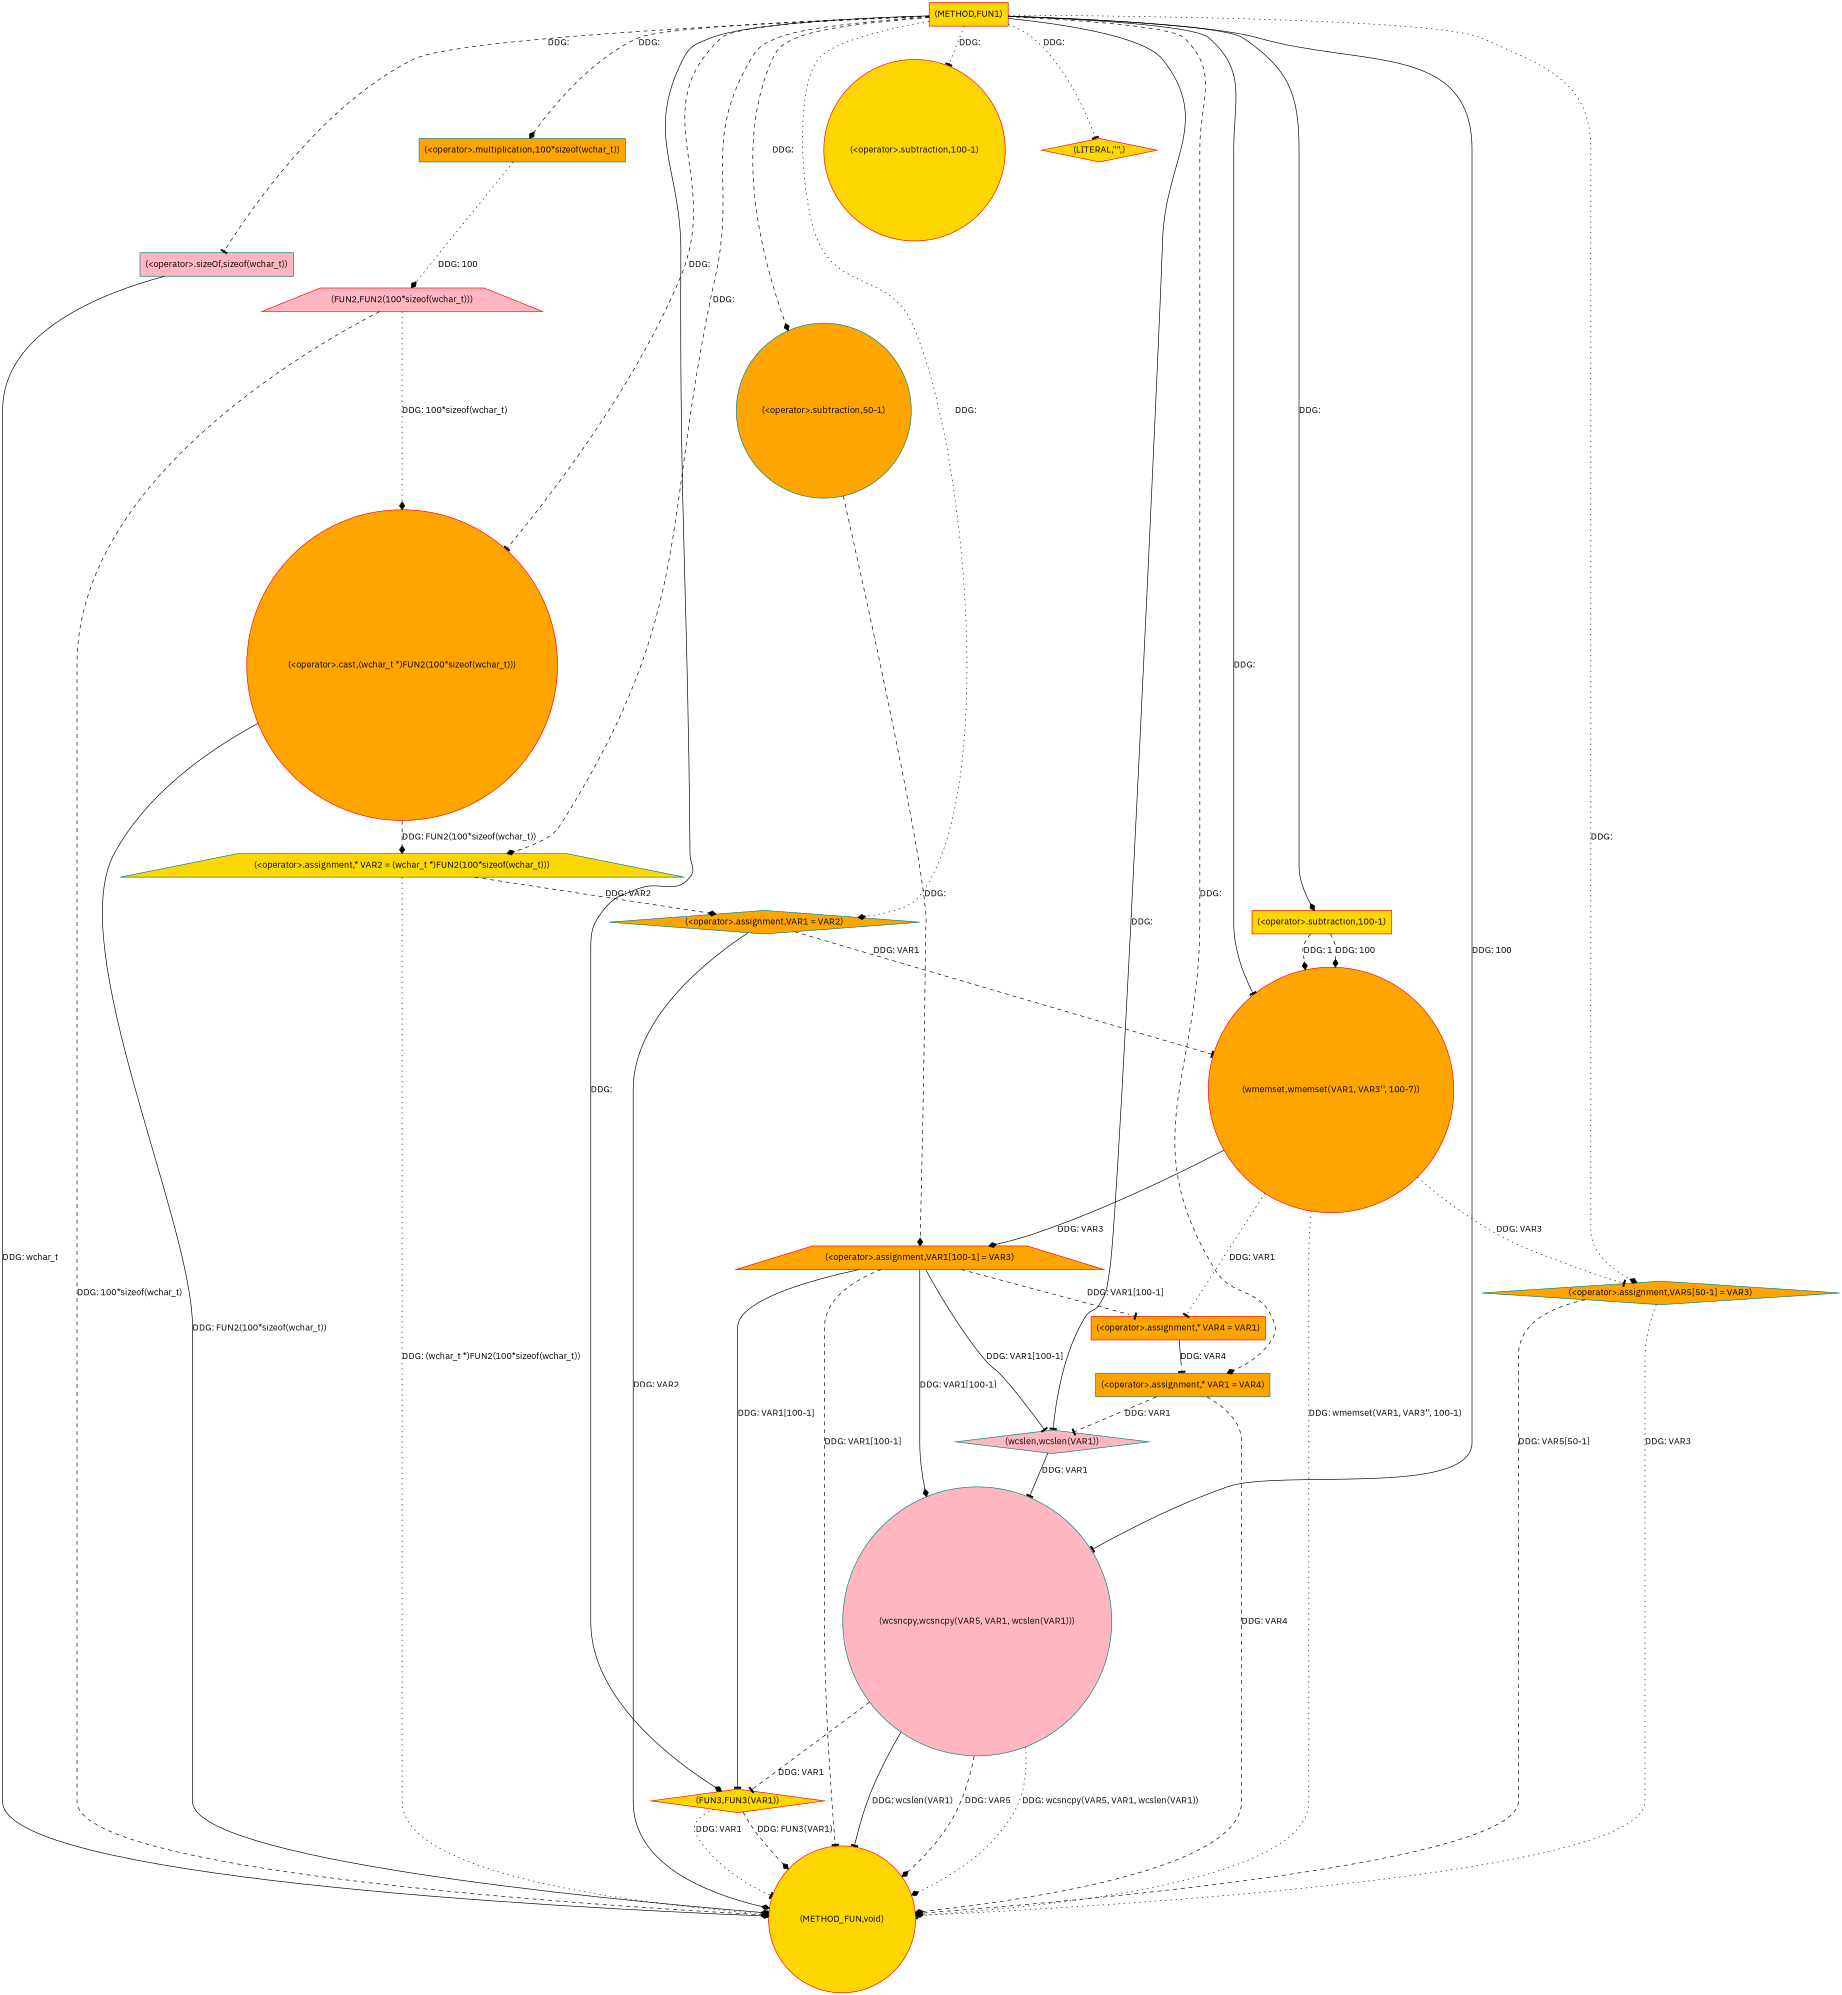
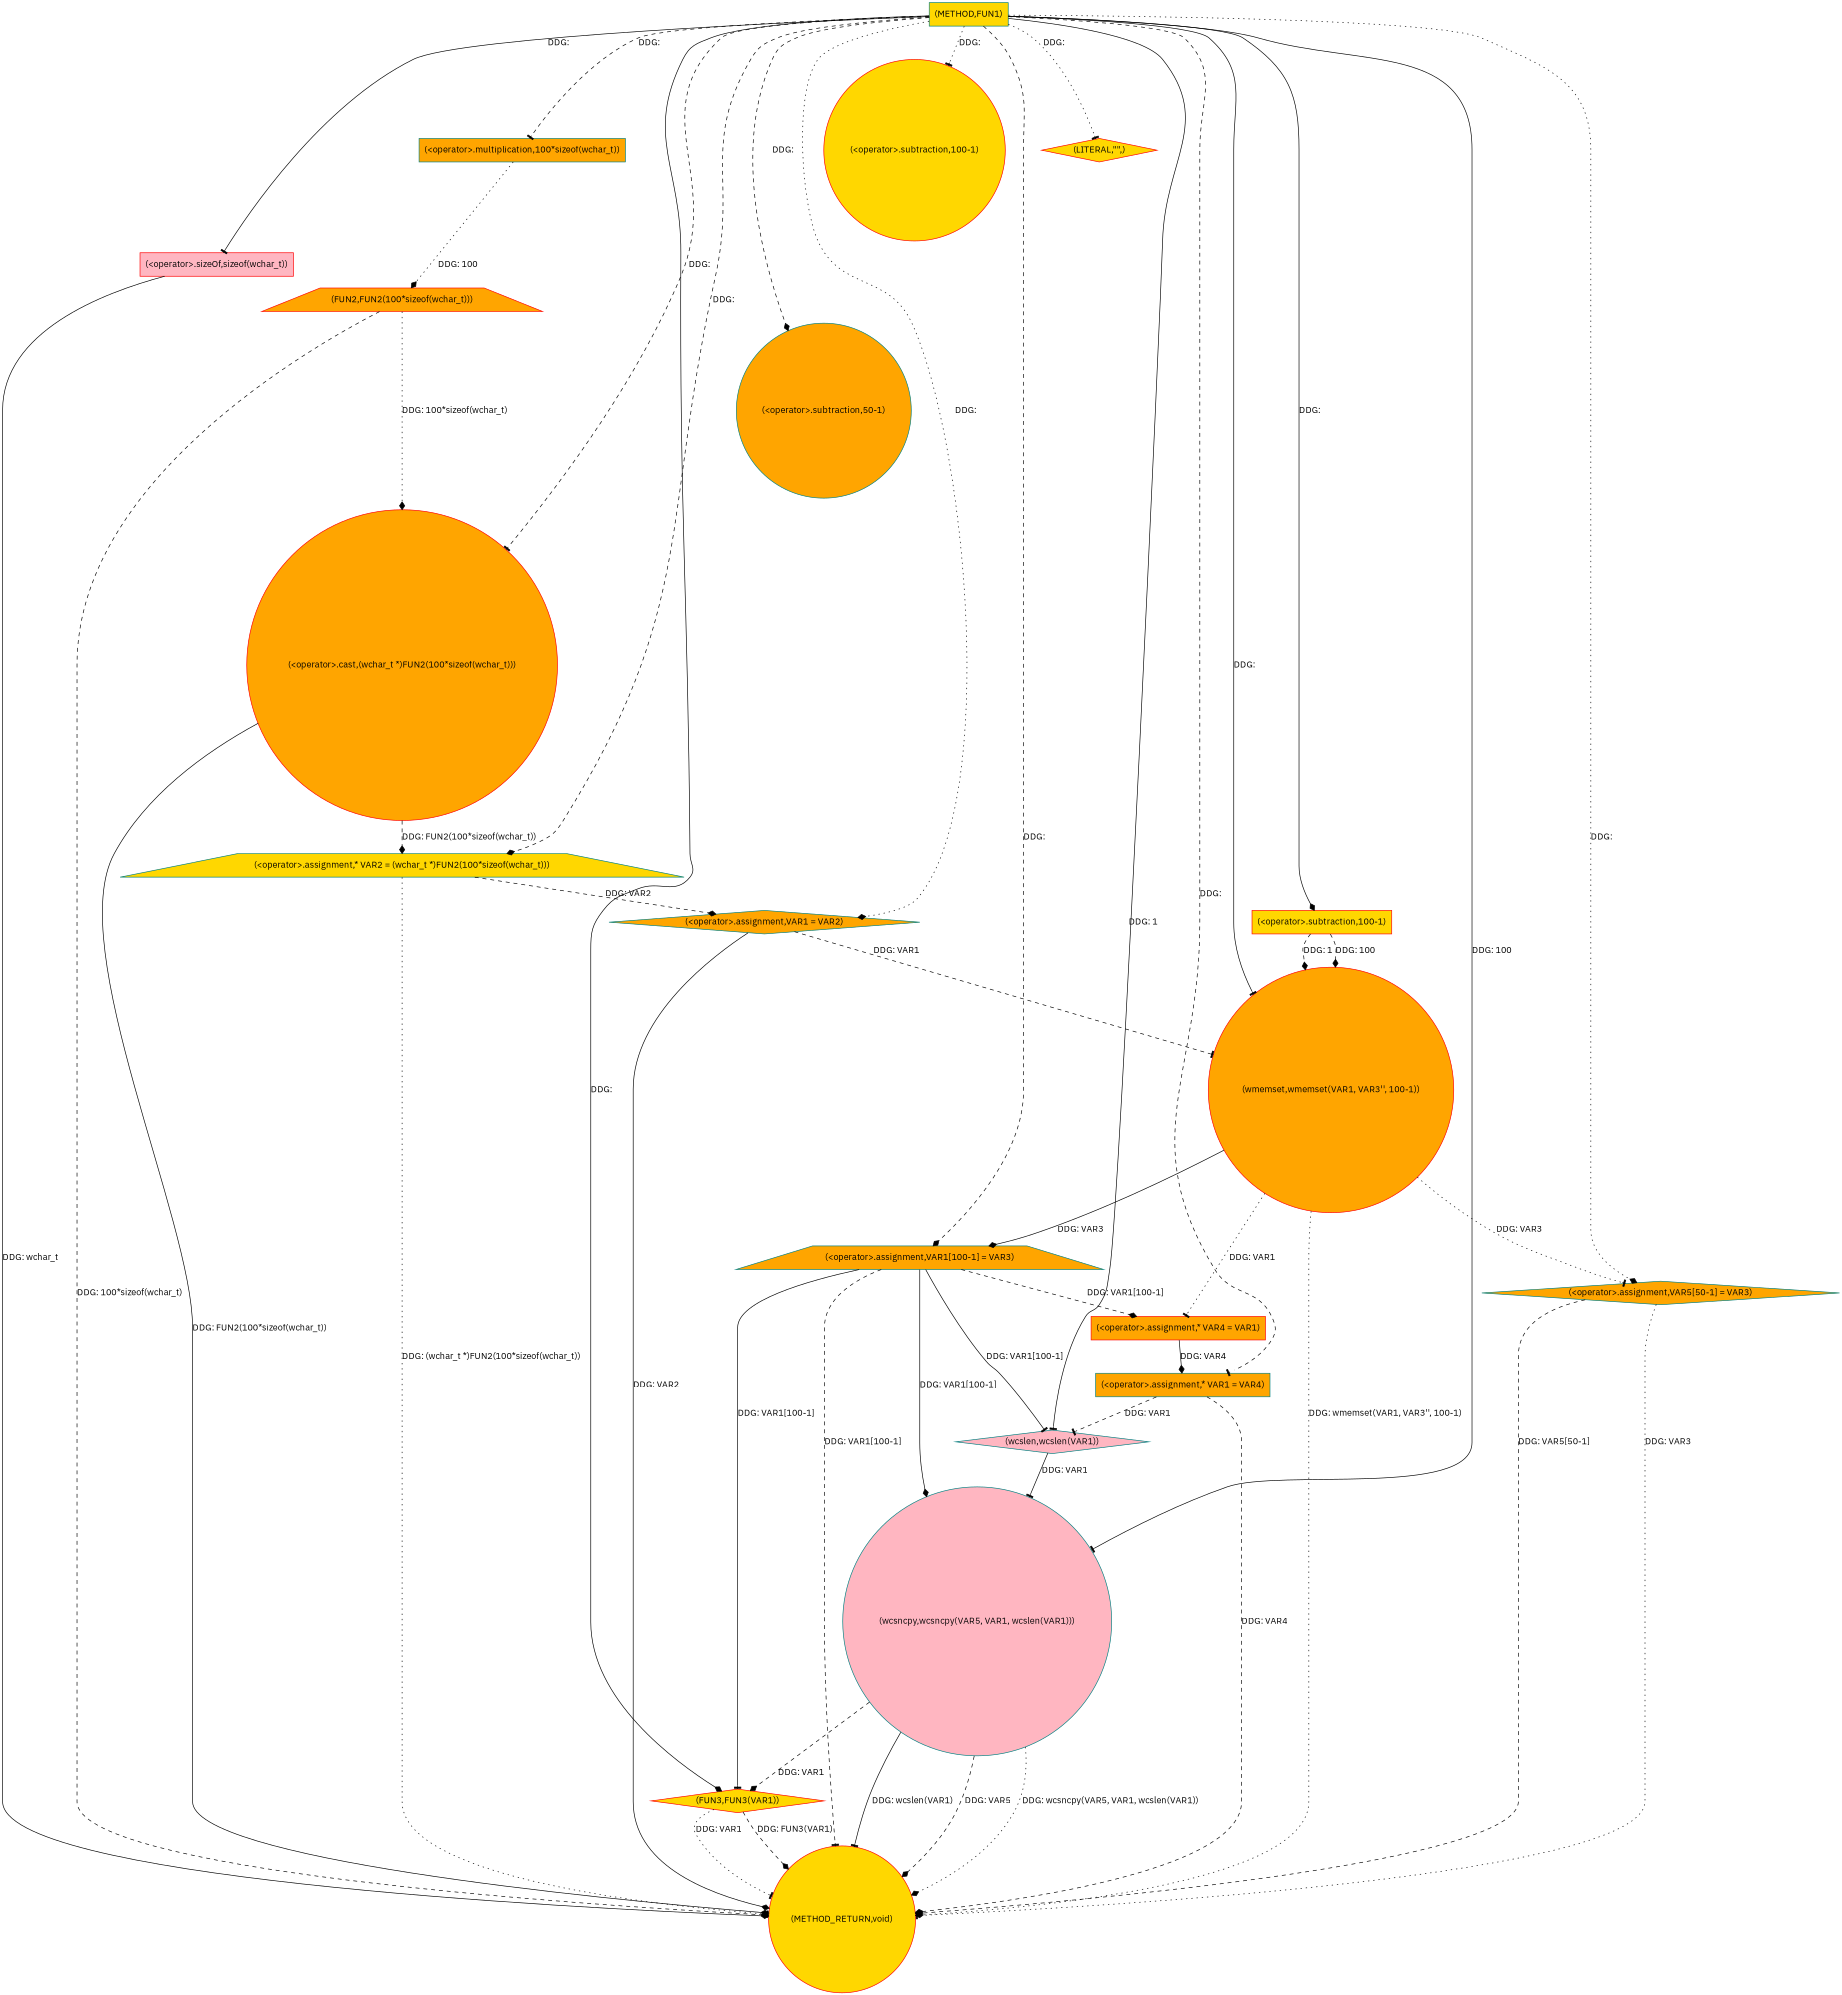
  digraph {
    fontname="IBM Plex Sans"
    node [color=teal fillcolor=orange fontname="IBM Plex Sans" shape=box style=filled]
    edge [arrowhead=diamond fontname="IBM Plex Sans" style=dashed]
-   n1 [color=red fillcolor=gold label="(METHOD,FUN1)"]
+   n1 [fillcolor=gold label="(METHOD,FUN1)"]
    n2 [fillcolor=gold label="(<operator>.assignment,* VAR2 = (wchar_t *)FUN2(100*sizeof(wchar_t)))" shape=trapezium]
    n3 [label="(<operator>.multiplication,100*sizeof(wchar_t))"]
-   n4 [fillcolor=lightpink label="(<operator>.sizeOf,sizeof(wchar_t))"]
+   n4 [color=red fillcolor=lightpink label="(<operator>.sizeOf,sizeof(wchar_t))"]
    n5 [label="(<operator>.assignment,VAR1 = VAR2)" shape=diamond]
-   n6 [color=red label="(wmemset,wmemset(VAR1, VAR3'', 100-7))" shape=circle]
+   n6 [color=red label="(wmemset,wmemset(VAR1, VAR3'', 100-1))" shape=circle]
    n7 [color=red fillcolor=gold label="(<operator>.subtraction,100-1)"]
-   n8 [color=red label="(<operator>.assignment,VAR1[100-1] = VAR3)" shape=trapezium]
+   n8 [label="(<operator>.assignment,VAR1[100-1] = VAR3)" shape=trapezium]
    n9 [color=red fillcolor=gold label="(<operator>.subtraction,100-1)" shape=circle]
    n10 [label="(<operator>.assignment,* VAR1 = VAR4)"]
    n11 [color=red fillcolor=gold label="(LITERAL,\"\",)" shape=diamond]
    n12 [fillcolor=lightpink label="(wcsncpy,wcsncpy(VAR5, VAR1, wcslen(VAR1)))" shape=circle]
    n13 [fillcolor=lightpink label="(wcslen,wcslen(VAR1))" shape=diamond]
    n14 [label="(<operator>.assignment,VAR5[50-1] = VAR3)" shape=diamond]
    n15 [label="(<operator>.subtraction,50-1)" shape=circle]
    n16 [color=red fillcolor=gold label="(FUN3,FUN3(VAR1))" shape=diamond]
    n17 [color=red label="(<operator>.cast,(wchar_t *)FUN2(100*sizeof(wchar_t)))" shape=circle]
-   n18 [color=red fillcolor=gold label="(METHOD_FUN,void)" shape=circle]
-   n19 [color=red fillcolor=lightpink label="(FUN2,FUN2(100*sizeof(wchar_t)))" shape=trapezium]
+   n18 [color=red fillcolor=gold label="(METHOD_RETURN,void)" shape=circle]
+   n19 [color=red label="(FUN2,FUN2(100*sizeof(wchar_t)))" shape=trapezium]
    n20 [color=red label="(<operator>.assignment,* VAR4 = VAR1)"]
    n1 -> n2 [label="DDG: "]
-   n1 -> n3 [label="DDG: "]
-   n1 -> n4 [arrowhead=tee label="DDG: "]
+   n1 -> n3 [arrowhead=tee label="DDG: "]
+   n1 -> n4 [arrowhead=tee label="DDG: " style=solid]
    n1 -> n5 [label="DDG: " style=dotted]
    n1 -> n6 [arrowhead=tee label="DDG: " style=solid]
    n1 -> n7 [label="DDG: " style=solid]
-   n15 -> n8 [label="DDG: "]
+   n1 -> n8 [label="DDG: "]
    n1 -> n9 [arrowhead=tee label="DDG: " style=dotted]
-   n1 -> n10 [label="DDG: "]
+   n1 -> n10 [arrowhead=tee label="DDG: "]
    n1 -> n11 [arrowhead=tee label="DDG: " style=dotted]
    n1 -> n12 [arrowhead=tee label="DDG: 100" style=solid]
-   n1 -> n13 [arrowhead=tee label="DDG: " style=solid]
+   n1 -> n13 [arrowhead=tee label="DDG: 1" style=solid]
    n1 -> n14 [label="DDG: " style=dotted]
    n1 -> n15 [label="DDG: "]
    n1 -> n16 [label="DDG: " style=solid]
    n1 -> n17 [arrowhead=tee label="DDG: "]
    n2 -> n5 [label="DDG: VAR2"]
    n2 -> n18 [arrowhead=tee label="DDG: (wchar_t *)FUN2(100*sizeof(wchar_t))" style=dotted]
    n3 -> n19 [label="DDG: 100" style=dotted]
    n4 -> n18 [label="DDG: wchar_t" style=solid]
    n5 -> n6 [arrowhead=tee label="DDG: VAR1"]
    n5 -> n18 [label="DDG: VAR2" style=solid]
    n6 -> n8 [label="DDG: VAR3" style=solid]
    n6 -> n14 [arrowhead=tee label="DDG: VAR3" style=dotted]
    n6 -> n18 [label="DDG: wmemset(VAR1, VAR3'', 100-1)" style=dotted]
    n6 -> n20 [arrowhead=tee label="DDG: VAR1" style=dotted]
    n7 -> n6 [label="DDG: 100"]
    n7 -> n6 [label="DDG: 1"]
    n8 -> n12 [label="DDG: VAR1[100-1]" style=solid]
    n8 -> n13 [arrowhead=tee label="DDG: VAR1[100-1]" style=solid]
    n8 -> n16 [arrowhead=tee label="DDG: VAR1[100-1]" style=solid]
    n8 -> n18 [arrowhead=tee label="DDG: VAR1[100-1]"]
-   n8 -> n20 [arrowhead=tee label="DDG: VAR1[100-1]"]
+   n8 -> n20 [label="DDG: VAR1[100-1]"]
    n10 -> n13 [arrowhead=tee label="DDG: VAR1"]
    n10 -> n18 [label="DDG: VAR4"]
-   n12 -> n16 [arrowhead=tee label="DDG: VAR1"]
+   n12 -> n16 [label="DDG: VAR1"]
    n12 -> n18 [label="DDG: VAR5"]
    n12 -> n18 [label="DDG: wcsncpy(VAR5, VAR1, wcslen(VAR1))" style=dotted]
    n12 -> n18 [arrowhead=tee label="DDG: wcslen(VAR1)" style=solid]
    n13 -> n12 [arrowhead=tee label="DDG: VAR1" style=solid]
    n14 -> n18 [arrowhead=tee label="DDG: VAR3" style=dotted]
    n14 -> n18 [label="DDG: VAR5[50-1]"]
    n16 -> n18 [arrowhead=tee label="DDG: VAR1" style=dotted]
    n16 -> n18 [label="DDG: FUN3(VAR1)"]
    n17 -> n2 [label="DDG: FUN2(100*sizeof(wchar_t))"]
    n17 -> n18 [label="DDG: FUN2(100*sizeof(wchar_t))" style=solid]
    n19 -> n17 [label="DDG: 100*sizeof(wchar_t)" style=dotted]
    n19 -> n18 [label="DDG: 100*sizeof(wchar_t)"]
-   n20 -> n10 [arrowhead=tee label="DDG: VAR4" style=solid]
+   n20 -> n10 [label="DDG: VAR4" style=solid]
  }
